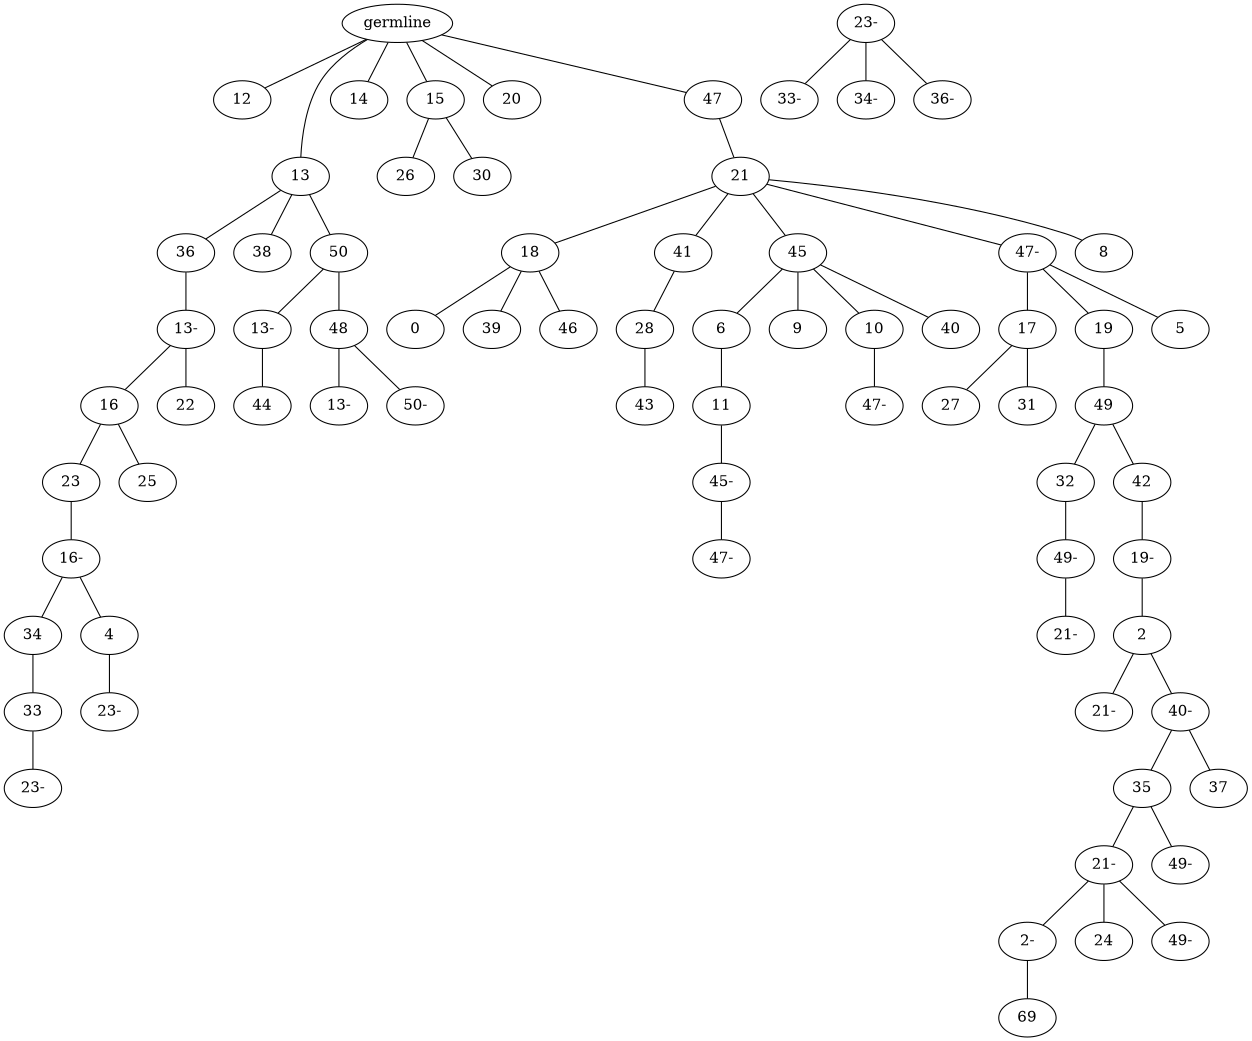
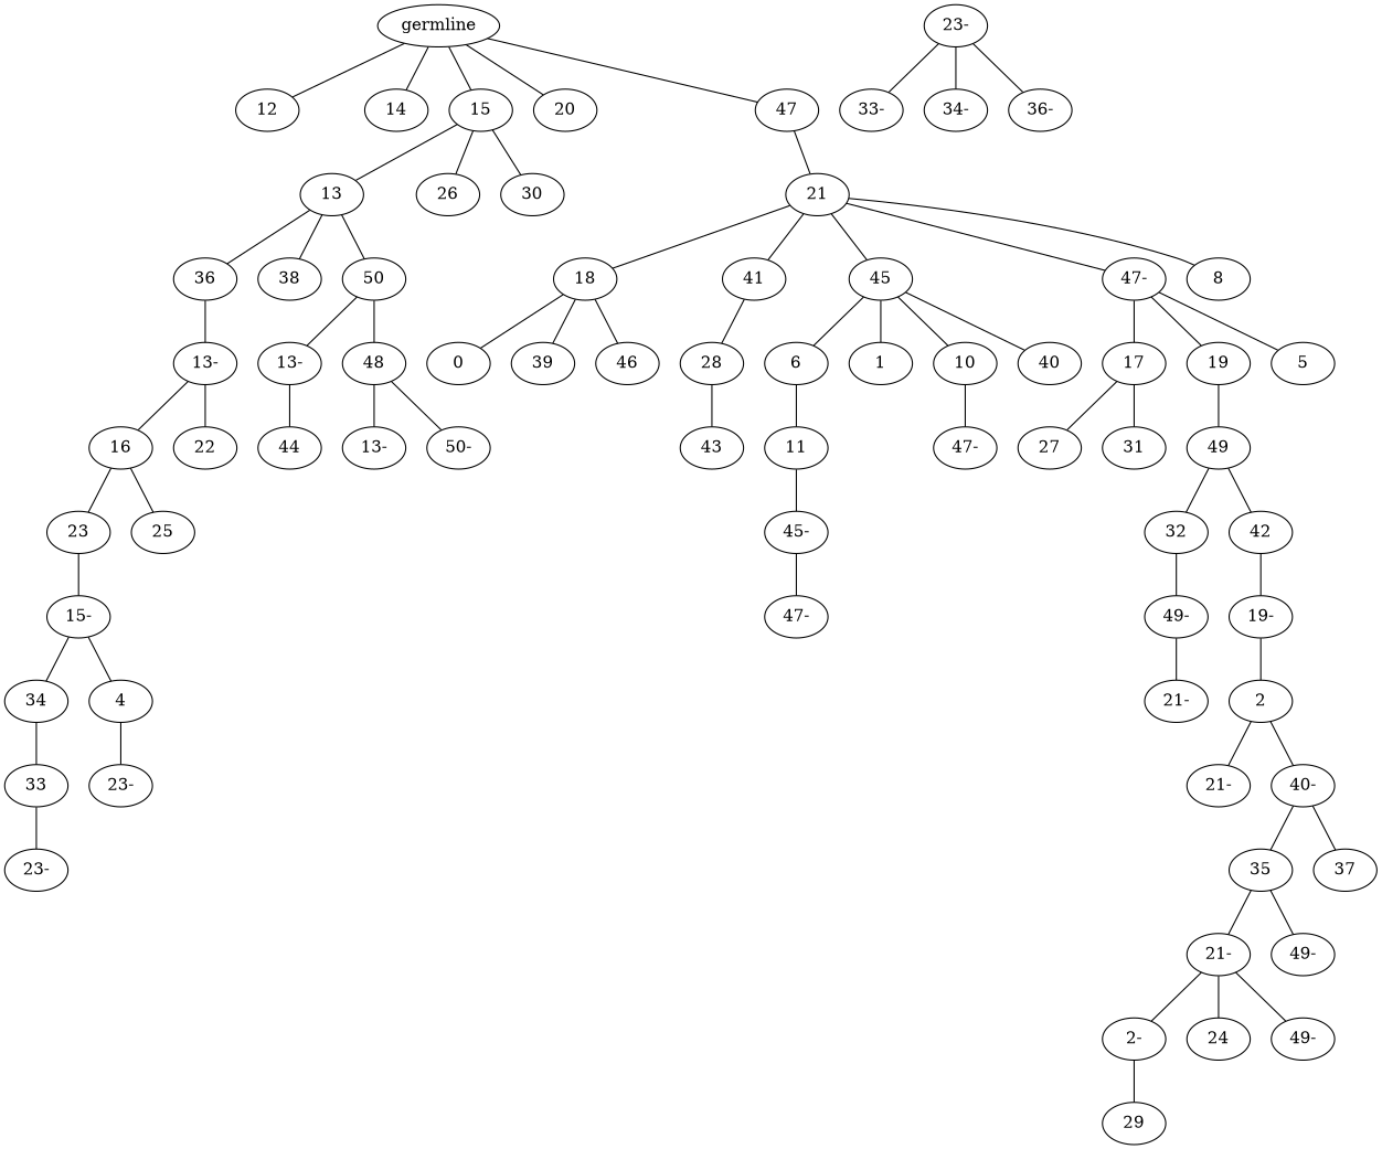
  graph {
    n1 [label=germline]
    n2 [label=12]
    n3 [label=13]
    n4 [label=14]
    n5 [label=15]
    n6 [label=20]
    n7 [label=47]
    n8 [label=36]
    n9 [label=38]
    n10 [label=50]
    n11 [label=26]
    n12 [label=30]
    n13 [label=21]
    n14 [label="13-"]
    n15 [label="13-"]
    n16 [label=48]
    n17 [label=16]
    n18 [label=22]
    n19 [label=23]
    n20 [label=25]
-   n21 [label="16-"]
+   n21 [label="15-"]
    n22 [label=34]
    n23 [label=4]
    n24 [label=33]
    n25 [label="23-"]
    n26 [label="23-"]
    n27 [label="23-"]
    n28 [label="33-"]
    n29 [label="34-"]
    n30 [label="36-"]
    n31 [label=44]
    n32 [label="13-"]
    n33 [label="50-"]
    n34 [label=18]
    n35 [label=41]
    n36 [label=45]
    n37 [label="47-"]
    n38 [label=8]
    n39 [label=0]
    n40 [label=39]
    n41 [label=46]
    n42 [label=28]
    n43 [label=6]
-   n44 [label=9]
+   n44 [label=1]
    n45 [label=10]
    n46 [label=40]
    n47 [label=17]
    n48 [label=19]
    n49 [label=5]
    n50 [label=43]
    n51 [label=11]
    n52 [label="47-"]
    n53 [label="45-"]
    n54 [label="47-"]
    n55 [label=27]
    n56 [label=31]
    n57 [label=49]
    n58 [label=32]
    n59 [label=42]
    n60 [label="49-"]
    n61 [label="19-"]
    n62 [label="21-"]
    n63 [label=2]
    n64 [label="21-"]
    n65 [label="40-"]
    n66 [label=35]
    n67 [label=37]
    n68 [label="21-"]
    n69 [label="49-"]
    n70 [label="2-"]
    n71 [label=24]
    n72 [label="49-"]
-   n73 [label=69]
+   n73 [label=29]
    n1 -- n2
-   n1 -- n3
+   n5 -- n3
    n1 -- n4
    n1 -- n5
    n1 -- n6
    n1 -- n7
    n3 -- n8
    n3 -- n9
    n3 -- n10
    n5 -- n11
    n5 -- n12
    n7 -- n13
    n8 -- n14
    n10 -- n15
    n10 -- n16
    n13 -- n34
    n13 -- n35
    n13 -- n36
    n13 -- n37
    n13 -- n38
    n14 -- n17
    n14 -- n18
    n15 -- n31
    n16 -- n32
    n16 -- n33
    n17 -- n19
    n17 -- n20
    n19 -- n21
    n21 -- n22
    n21 -- n23
    n22 -- n24
    n23 -- n25
    n24 -- n26
    n27 -- n28
    n27 -- n29
    n27 -- n30
    n34 -- n39
    n34 -- n40
    n34 -- n41
    n35 -- n42
    n36 -- n43
    n36 -- n44
    n36 -- n45
    n36 -- n46
    n37 -- n47
    n37 -- n48
    n37 -- n49
    n42 -- n50
    n43 -- n51
    n45 -- n52
    n47 -- n55
    n47 -- n56
    n48 -- n57
    n51 -- n53
    n53 -- n54
    n57 -- n58
    n57 -- n59
    n58 -- n60
    n59 -- n61
    n60 -- n62
    n61 -- n63
    n63 -- n64
    n63 -- n65
    n65 -- n66
    n65 -- n67
    n66 -- n68
    n66 -- n69
    n68 -- n70
    n68 -- n71
    n68 -- n72
    n70 -- n73
  }
